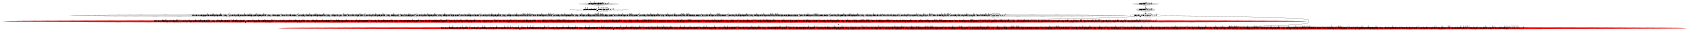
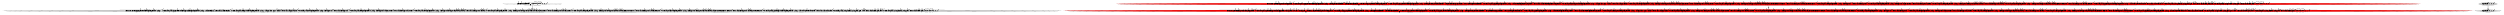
  digraph {
    node [fillcolor=lightgray shape=diamond style=filled]
    edge [style=bold]
-   n1 [label="creatingParentsIfNeeded['0', '0', '1']"]
    n2 [fillcolor=white label="createParentsIfNeeded = true@@@3@@@['0', '0', '1']"]
    n3 [label="return new ProtectACLCreateModePathAndBytesable<String>(){@Override public ACLCreateModeBackgroundPathAndBytesable<String> withProtection(){return this.withProtection()}@Override public BackgroundPathAndBytesable<String> withACL(List<ACL> aclList){return this.withACL(aclList)}@Override public PathAndBytesable<String> inBackground(){return this.inBackground()}@Override public PathAndBytesable<String> inBackground(Object context){return this.inBackground(context)}@Override public PathAndBytesable<String> inBackground(BackgroundCallback callback){return this.inBackground(callback)}@Override public PathAndBytesable<String> inBackground(BackgroundCallback callback,Object context){return this.inBackground(callback,context)}@Override public PathAndBytesable<String> inBackground(BackgroundCallback callback,Executor executor){return this.inBackground(callback,executor)}@Override public PathAndBytesable<String> inBackground(BackgroundCallback callback,Object context,Executor executor){return this.inBackground(callback,context,executor)}@Override public ACLBackgroundPathAndBytesable<String> withMode(CreateMode mode){return this.withMode(mode)}@Override public String forPath(String path,byte(( data){return this.forPath(path,data)}@Override public String forPath(String path){return this.forPath(path)}}@@@4@@@['0', '0', '1']" shape=ellipse]
    n4 [fillcolor=red label="return new CreateBackgroundModeACLable(){@Override public ACLCreateModePathAndBytesable<String> creatingParentsIfNeeded(){createParentsIfNeeded = truereturn asACLCreateModePathAndBytesable()}@Override public ACLCreateModePathAndBytesable<String> creatingParentContainersIfNeeded(){setCreateParentsAsContainers()return creatingParentsIfNeeded()}@Override public ACLPathAndBytesable<String> withProtectedEphemeralSequential(){return this.withProtectedEphemeralSequential()}@Override public BackgroundPathAndBytesable<String> withACL(List<ACL> aclList){return this.withACL(aclList)}@Override public PathAndBytesable<String> inBackground(BackgroundCallback callback,Object context){return this.inBackground(callback,context)}@Override public PathAndBytesable<String> inBackground(BackgroundCallback callback,Object context,Executor executor){return this.inBackground(callback,context,executor)}@Override public PathAndBytesable<String> inBackground(){return this.inBackground()}@Override public PathAndBytesable<String> inBackground(Object context){return this.inBackground(context)}@Override public PathAndBytesable<String> inBackground(BackgroundCallback callback){return this.inBackground(callback)}@Override public PathAndBytesable<String> inBackground(BackgroundCallback callback,Executor executor){return this.inBackground(callback,executor)}@Override public ACLBackgroundPathAndBytesable<String> withMode(CreateMode mode){return this.withMode(mode)}@Override public String forPath(String path,byte(( data){return this.forPath(path,data)}@Override public String forPath(String path){return this.forPath(path)}}@@@4@@@['1', '0', '0']" shape=ellipse]
    n5 [fillcolor=red label="return new CreateBackgroundModeStatACLable(){@Override public CreateBackgroundModeACLable storingStatIn(Stat stat){storingStat = statreturn asCreateBackgroundModeACLable()}@Override public ACLCreateModePathAndBytesable<String> creatingParentsIfNeeded(){createParentsIfNeeded = truereturn asACLCreateModePathAndBytesable()}@Override public ACLCreateModePathAndBytesable<String> creatingParentContainersIfNeeded(){setCreateParentsAsContainers()return creatingParentsIfNeeded()}@Override public ACLPathAndBytesable<String> withProtectedEphemeralSequential(){return this.withProtectedEphemeralSequential()}@Override public BackgroundPathAndBytesable<String> withACL(List<ACL> aclList){return this.withACL(aclList)}@Override public PathAndBytesable<String> inBackground(BackgroundCallback callback,Object context){return this.inBackground(callback,context)}@Override public PathAndBytesable<String> inBackground(BackgroundCallback callback,Object context,Executor executor){return this.inBackground(callback,context,executor)}@Override public PathAndBytesable<String> inBackground(){return this.inBackground()}@Override public PathAndBytesable<String> inBackground(Object context){return this.inBackground(context)}@Override public PathAndBytesable<String> inBackground(BackgroundCallback callback){return this.inBackground(callback)}@Override public PathAndBytesable<String> inBackground(BackgroundCallback callback,Executor executor){return this.inBackground(callback,executor)}@Override public ACLBackgroundPathAndBytesable<String> withMode(CreateMode mode){return this.withMode(mode)}@Override public String forPath(String path,byte(( data){return this.forPath(path,data)}@Override public String forPath(String path){return this.forPath(path)}}@@@4@@@['0', '1', '0']" shape=ellipse]
-   n6 [label="compressed['0', '1', '0']" shape=ellipse]
-   n7 [fillcolor=white label="compress = true@@@3@@@['1', '1', '0']" shape=ellipse]
-   n8 [label="compressed['1', '0', '0']"]
-   n1 -> n2
+   n6 [label="compressed['0', '1', '0']"]
+   n8 [label="compressed['1', '0', '0']" shape=ellipse]
    n2 -> n3
    n4 -> n5 [label=0 style=dashed]
-   n6 -> n7
-   n7 -> n4
-   n7 -> n5
    n8 -> n6
  }
